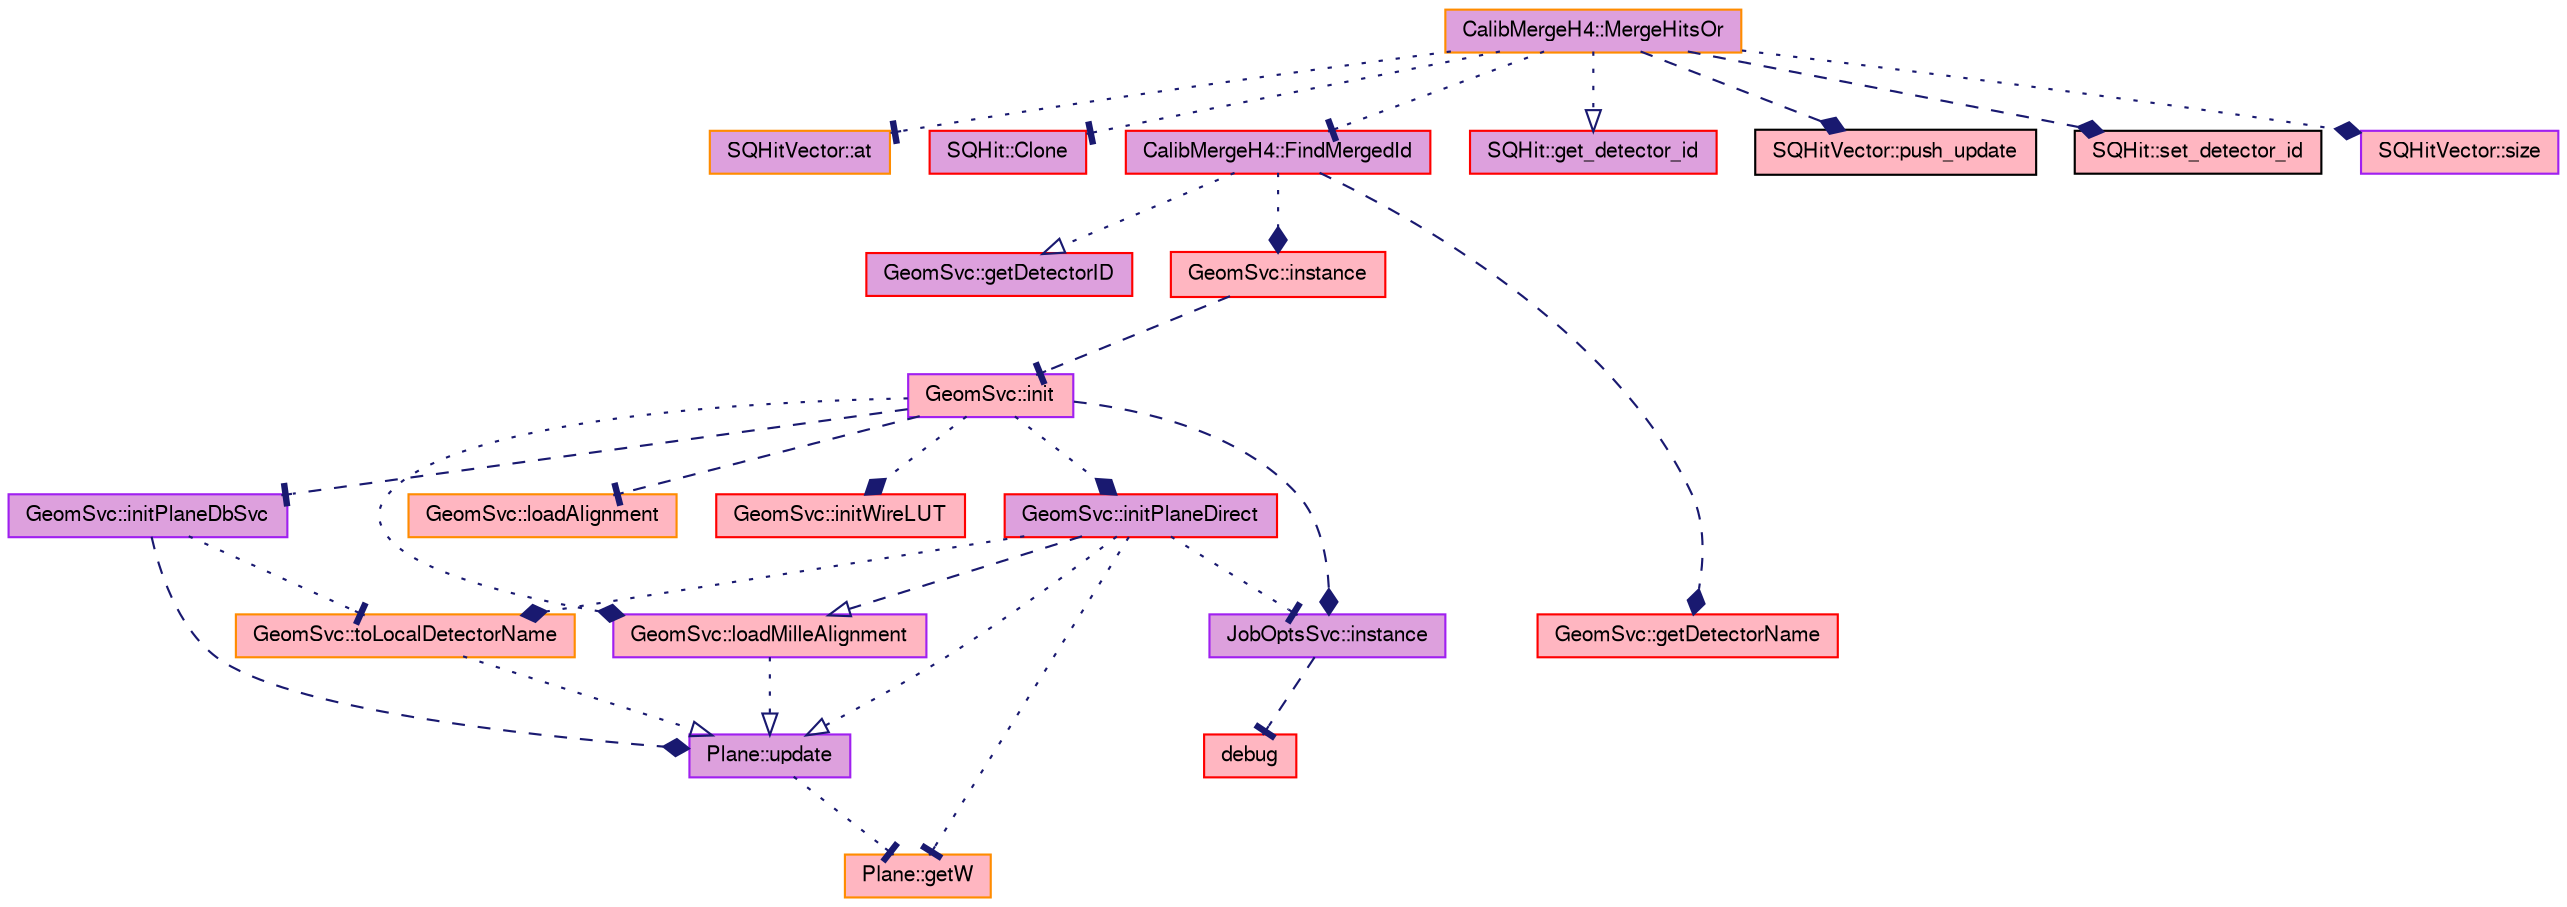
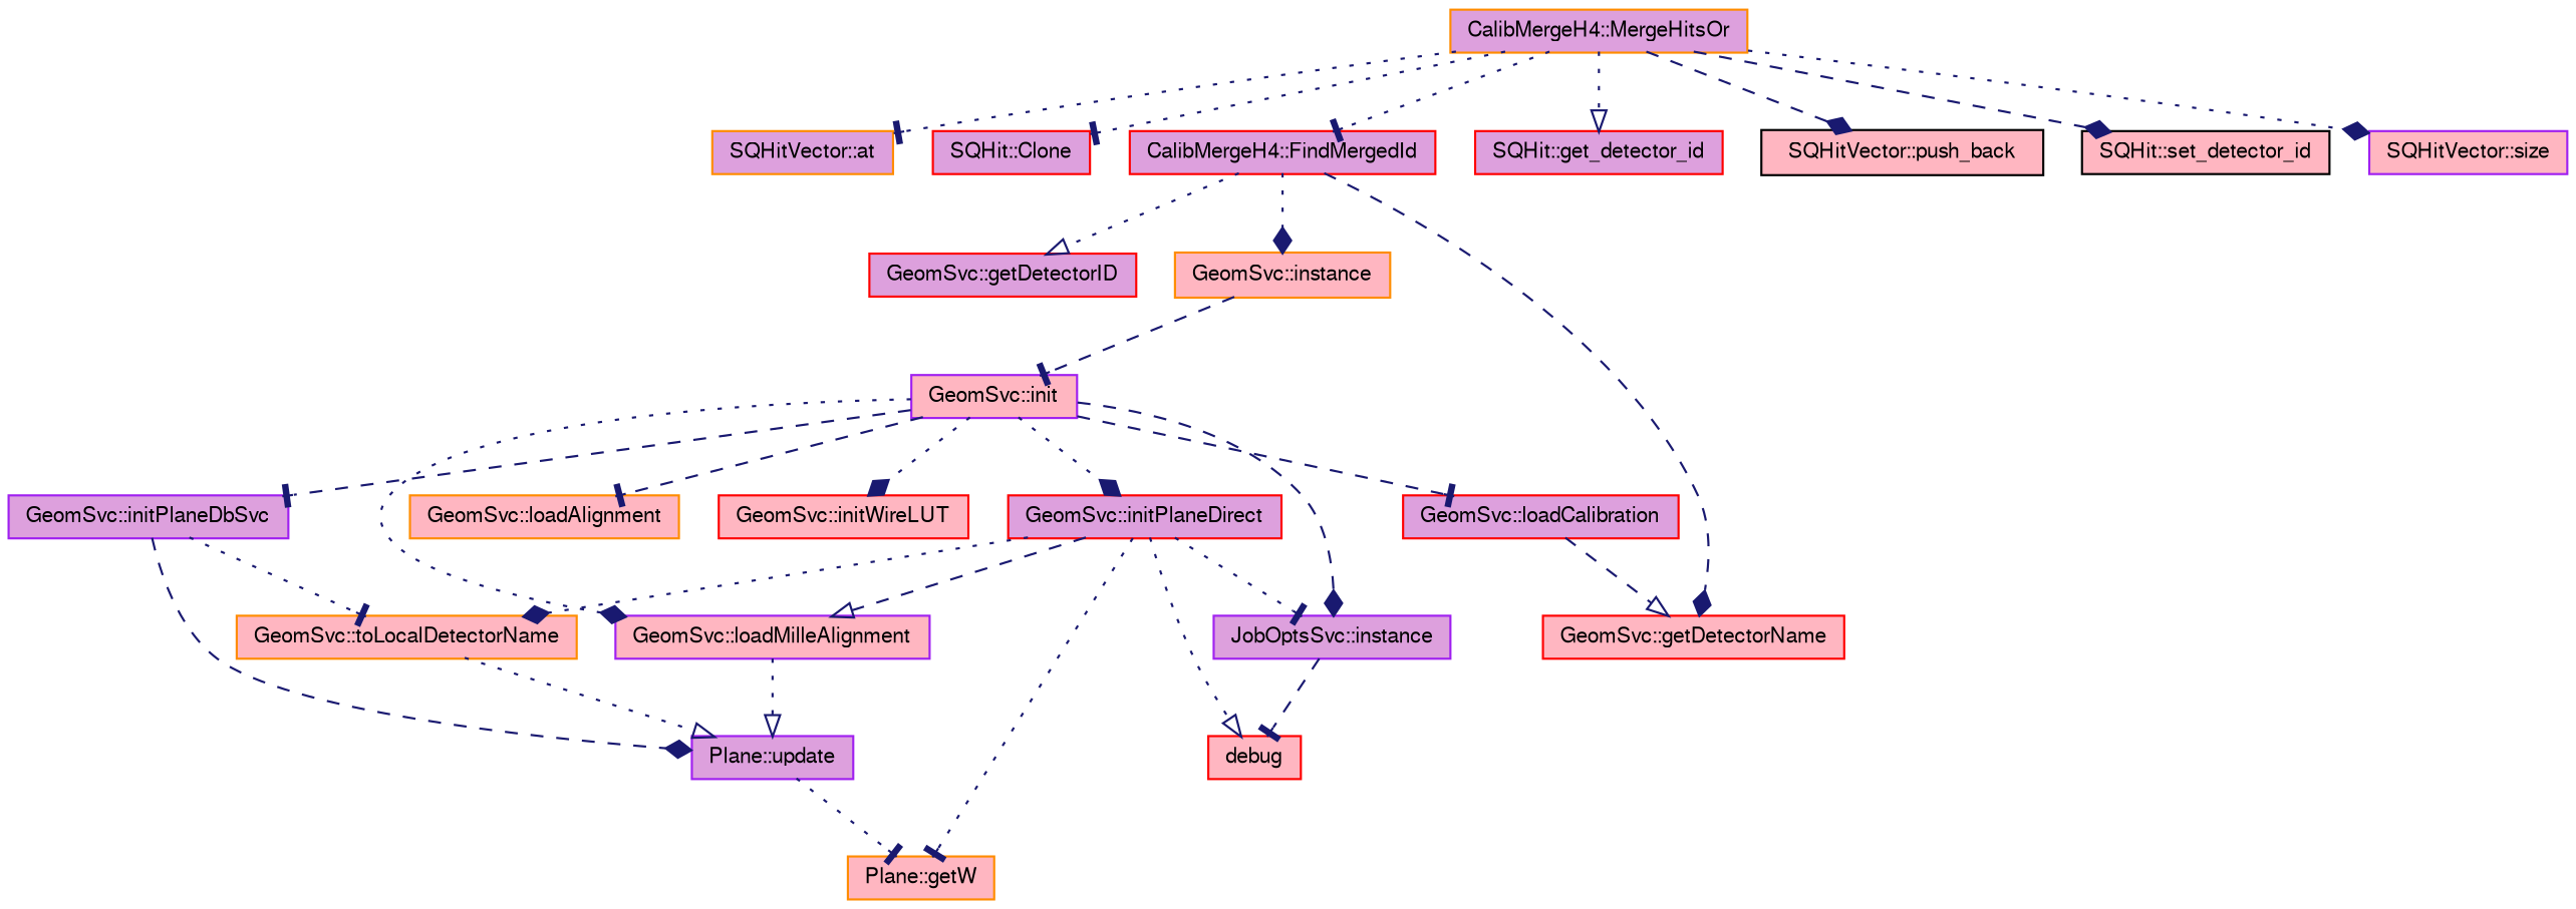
  digraph {
    rankdir=TB
    node [color=red fillcolor=lightpink fontname=FreeSans fontsize=10 shape=record style=filled]
    edge [arrowhead=tee color=midnightblue fontname=FreeSans fontsize=10 labelfontname=FreeSans labelfontsize=10 style=dotted]
    n1 [color=darkorange fillcolor=plum fontcolor=black height=0.2 label="CalibMergeH4::MergeHitsOr" width=0.4]
    n2 [color=darkorange fillcolor=plum height=0.2 label="SQHitVector::at" width=0.4]
    n3 [fillcolor=plum height=0.2 label="SQHit::Clone" width=0.4]
    n4 [fillcolor=plum height=0.2 label="CalibMergeH4::FindMergedId" width=0.4]
    n5 [fillcolor=plum height=0.2 label="SQHit::get_detector_id" width=0.4]
-   n6 [color=black height=0.2 label="SQHitVector::push_update" width=0.4]
+   n6 [color=black height=0.2 label="SQHitVector::push_back" width=0.4]
    n7 [color=black height=0.2 label="SQHit::set_detector_id" width=0.4]
    n8 [color=purple height=0.2 label="SQHitVector::size" width=0.4]
    n9 [fillcolor=plum height=0.2 label="GeomSvc::getDetectorID" width=0.4]
    n10 [height=0.2 label="GeomSvc::getDetectorName" width=0.4]
-   n11 [height=0.2 label="GeomSvc::instance" width=0.4]
+   n11 [color=darkorange height=0.2 label="GeomSvc::instance" width=0.4]
    n12 [color=purple height=0.2 label="GeomSvc::init" width=0.4]
    n13 [color=purple fillcolor=plum height=0.2 label="GeomSvc::initPlaneDbSvc" width=0.4]
    n14 [fillcolor=plum height=0.2 label="GeomSvc::initPlaneDirect" width=0.4]
    n15 [color=purple fillcolor=plum height=0.2 label="JobOptsSvc::instance" width=0.4]
    n16 [color=purple height=0.2 label="GeomSvc::loadMilleAlignment" width=0.4]
    n17 [color=darkorange height=0.2 label="GeomSvc::loadAlignment" width=0.4]
+   n18 [fillcolor=plum height=0.2 label="GeomSvc::loadCalibration" width=0.4]
    n19 [height=0.2 label="GeomSvc::initWireLUT" width=0.4]
    n20 [color=darkorange height=0.2 label="GeomSvc::toLocalDetectorName" width=0.4]
    n21 [color=purple fillcolor=plum height=0.2 label="Plane::update" width=0.4]
    n22 [color=darkorange height=0.2 label="Plane::getW" width=0.4]
    n23 [height=0.2 label=debug width=0.4]
    n1 -> n2
    n1 -> n3
    n1 -> n4
    n1 -> n5 [arrowhead=onormal]
    n1 -> n6 [arrowhead=diamond style=dashed]
    n1 -> n7 [arrowhead=diamond style=dashed]
    n1 -> n8 [arrowhead=diamond]
    n4 -> n9 [arrowhead=onormal]
    n4 -> n10 [arrowhead=diamond style=dashed]
    n4 -> n11 [arrowhead=diamond]
    n11 -> n12 [style=dashed]
    n12 -> n13 [style=dashed]
    n12 -> n14 [arrowhead=diamond]
    n12 -> n15 [arrowhead=diamond style=dashed]
    n12 -> n16 [arrowhead=diamond]
    n12 -> n17 [style=dashed]
+   n12 -> n18 [style=dashed]
    n12 -> n19 [arrowhead=diamond]
    n13 -> n20
    n13 -> n21 [arrowhead=diamond style=dashed]
    n14 -> n15
    n14 -> n16 [arrowhead=onormal style=dashed]
    n14 -> n20 [arrowhead=diamond]
-   n14 -> n21 [arrowhead=onormal]
+   n14 -> n23 [arrowhead=onormal]
    n14 -> n22
    n15 -> n23 [style=dashed]
    n16 -> n21 [arrowhead=onormal]
+   n18 -> n10 [arrowhead=onormal style=dashed]
    n20 -> n21 [arrowhead=onormal]
    n21 -> n22
  }
